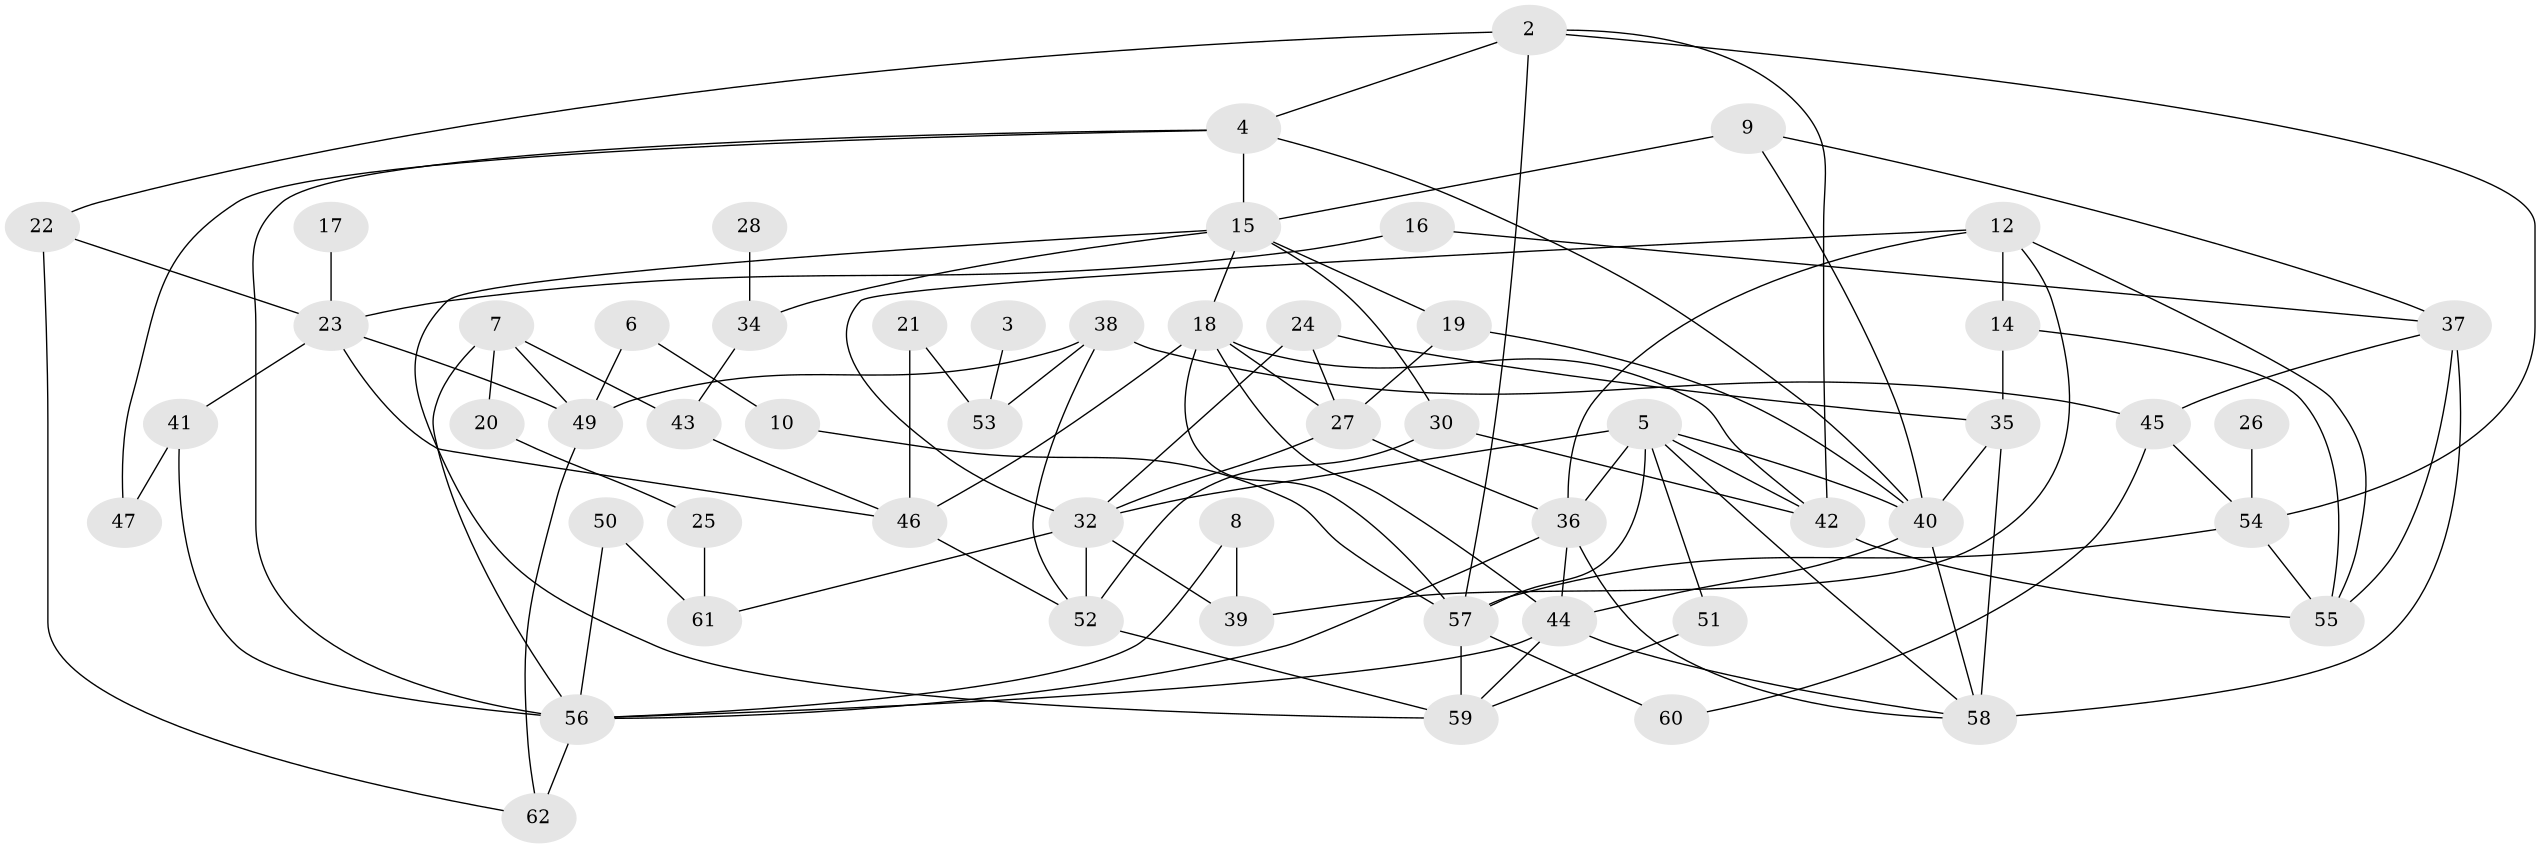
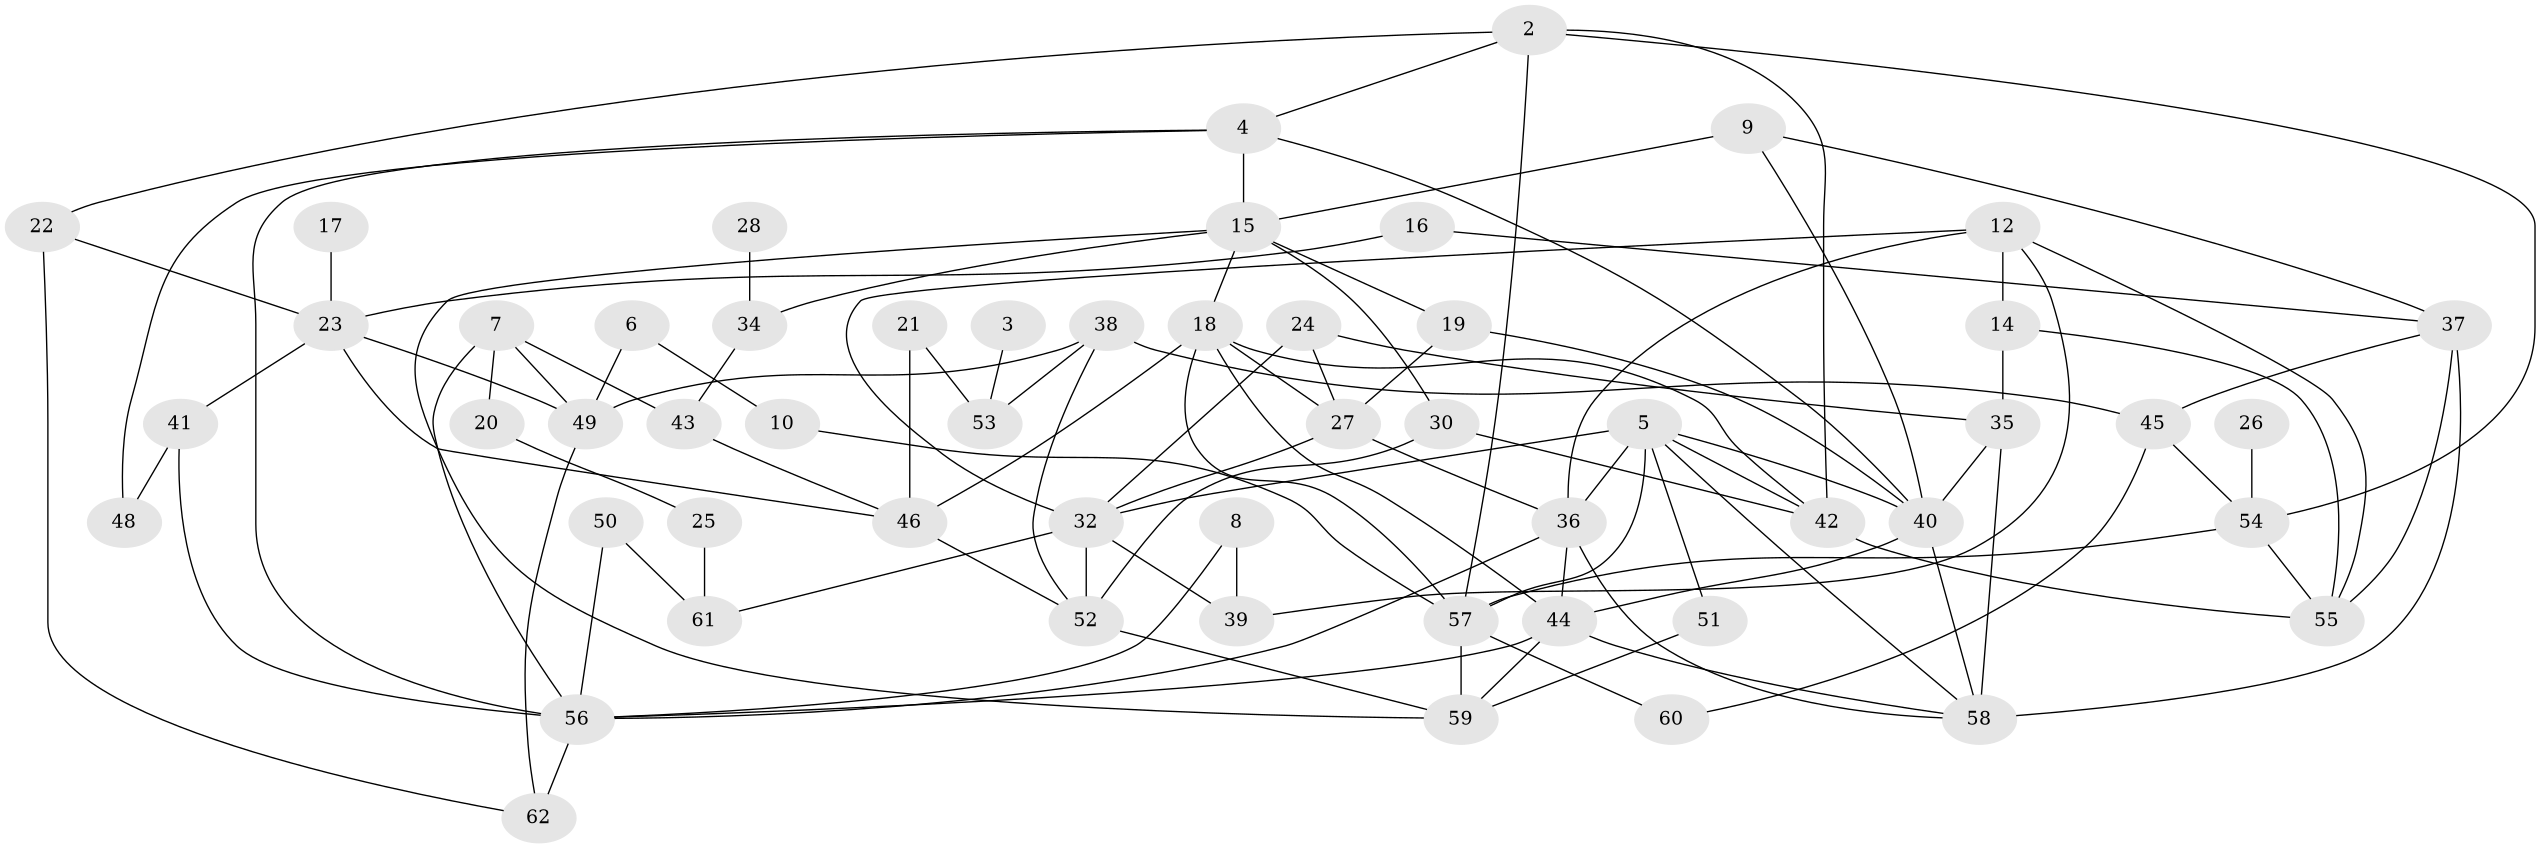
  graph {
    node [color=gray90 style=filled]
    edge [weight=1.0]
    2
    4
    22
    42
    54
    57
    15
    40
-   47
+   47 [label=48]
    56
    23
    62
    55
    59
    60
    3
    53
    18
    19
    30
    34
    58
    44
    5
    32
    36
    51
    27
    39
    61
    52
    6
    10
    49
    7
    20
    43
    25
    46
    8
    9
    37
    45
    12
    14
    35
    16
    41
    17
    21
    24
    26
    28
    38
    50
    2 -- 4
    2 -- 22
    2 -- 42
    2 -- 54
    2 -- 57
    4 -- 15
    4 -- 40
    4 -- 47
    4 -- 56
    22 -- 23
    22 -- 62
    42 -- 55
    54 -- 57
    54 -- 55
    57 -- 59
    57 -- 60
    15 -- 59
    15 -- 18
    15 -- 19
    15 -- 30
    15 -- 34
    40 -- 58
    40 -- 44
    56 -- 62 [weight=2.0]
    23 -- 49
    23 -- 46
    23 -- 41
    3 -- 53
    18 -- 42
    18 -- 57
    18 -- 44
    18 -- 27
    18 -- 46
    19 -- 40
    19 -- 27 [weight=2.0]
    30 -- 42
    30 -- 52
    34 -- 43
    44 -- 56
    44 -- 59
    44 -- 58
    5 -- 42
    5 -- 57
    5 -- 40
    5 -- 58
    5 -- 32
    5 -- 36
    5 -- 51
    32 -- 39
    32 -- 61
    32 -- 52
    36 -- 56
    36 -- 58
    36 -- 44
    51 -- 59
    27 -- 32
    27 -- 36
    52 -- 59
    6 -- 10
    6 -- 49
    10 -- 57
    49 -- 62
    7 -- 56
    7 -- 49
    7 -- 20
    7 -- 43
    20 -- 25
    43 -- 46
    25 -- 61
    46 -- 52
    8 -- 56
    8 -- 39
    9 -- 15
    9 -- 40
    9 -- 37
    37 -- 55
    37 -- 58 [weight=3.0]
    37 -- 45
    45 -- 54
    45 -- 60
    12 -- 55
    12 -- 32
    12 -- 36
    12 -- 39
    12 -- 14
    14 -- 55
    14 -- 35
    35 -- 40 [weight=2.0]
    35 -- 58
    16 -- 23
    16 -- 37
    41 -- 47
    41 -- 56
    17 -- 23
    21 -- 53
    21 -- 46
    24 -- 32
    24 -- 27
    24 -- 35
    26 -- 54
    28 -- 34
    38 -- 53
    38 -- 52
    38 -- 49
    38 -- 45
    50 -- 56
    50 -- 61
  }
